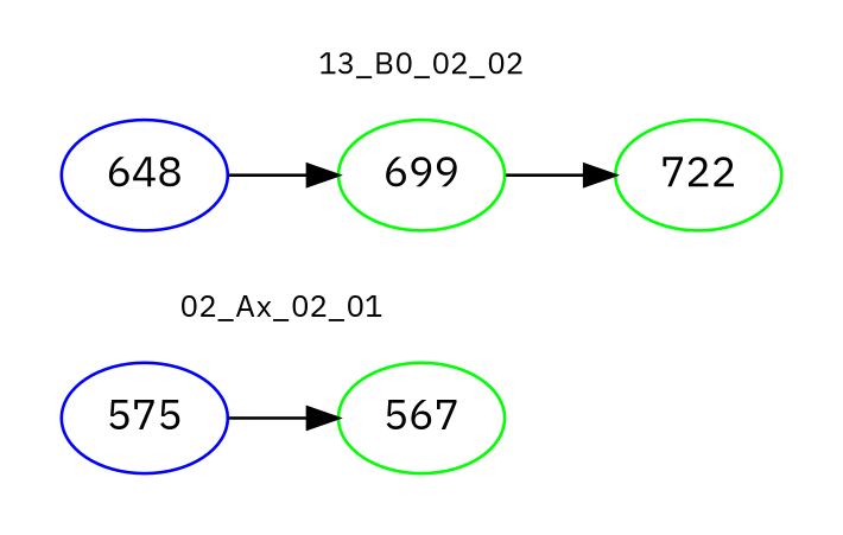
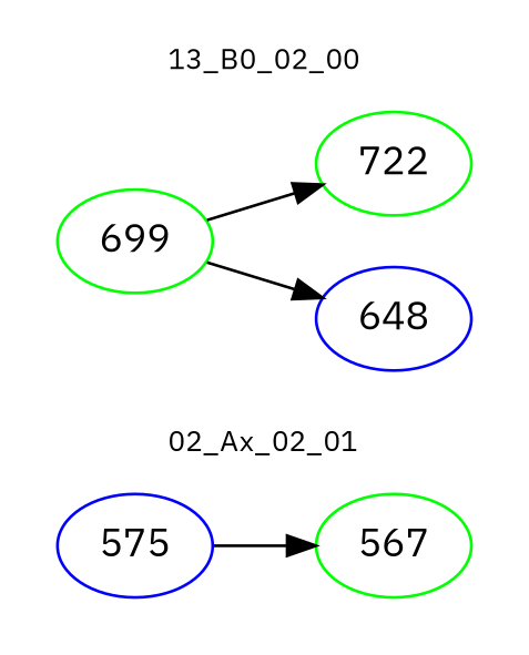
  digraph {
    fontname="IBM Plex Sans"
    rankdir=LR
    node [color=green fontname="IBM Plex Sans"]
    edge [color=black fontname="IBM Plex Sans"]
    n1 [color=blue label=575]
    n2 [label=567]
    n3 [label=699]
    n4 [color=blue label=648]
    n5 [label=722]
    subgraph cluster_1 {
      color=white
      fontsize=10
      label="02_Ax_02_01"
      n1
      n2
    }
    subgraph cluster_2 {
      color=white
      fontsize=10
-     label="13_B0_02_02"
+     label="13_B0_02_00"
      n3
      n4
      n5
    }
    n1 -> n2
-   n4 -> n3
+   n3 -> n4
    n3 -> n5
  }
